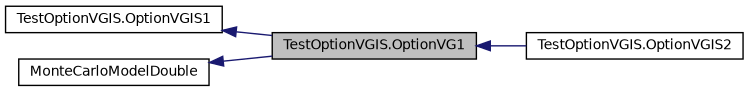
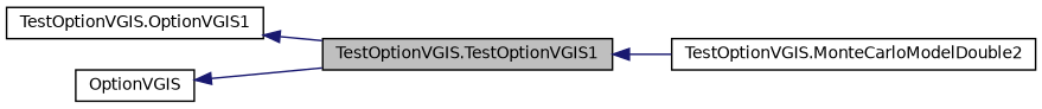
  digraph {
    rankdir=LR
    node [color=black fontname=Helvetica fontsize=10 shape=record]
    edge [color=midnightblue dir=back fontname=Helvetica fontsize=10 labelfontname=Helvetica labelfontsize=10 style=solid]
-   n1 [fillcolor=grey75 fontcolor=black height=0.2 label="TestOptionVGIS.OptionVG1" style=filled width=0.4]
-   n2 [height=0.2 label="TestOptionVGIS.OptionVGIS2" width=0.4]
+   n1 [fillcolor=grey75 fontcolor=black height=0.2 label="TestOptionVGIS.TestOptionVGIS1" style=filled width=0.4]
+   n2 [height=0.2 label="TestOptionVGIS.MonteCarloModelDouble2" width=0.4]
    n3 [height=0.2 label="TestOptionVGIS.OptionVGIS1" width=0.4]
-   n4 [height=0.2 label=MonteCarloModelDouble width=0.4]
+   n4 [height=0.2 label=OptionVGIS width=0.4]
    n1 -> n2
    n3 -> n1
    n4 -> n1
  }
